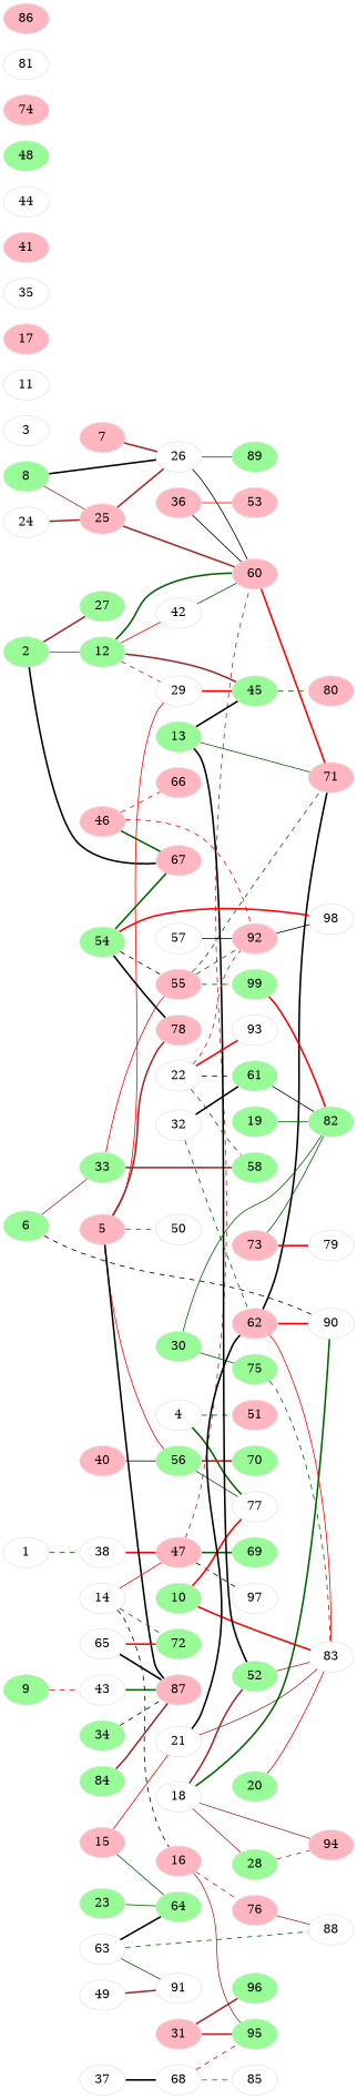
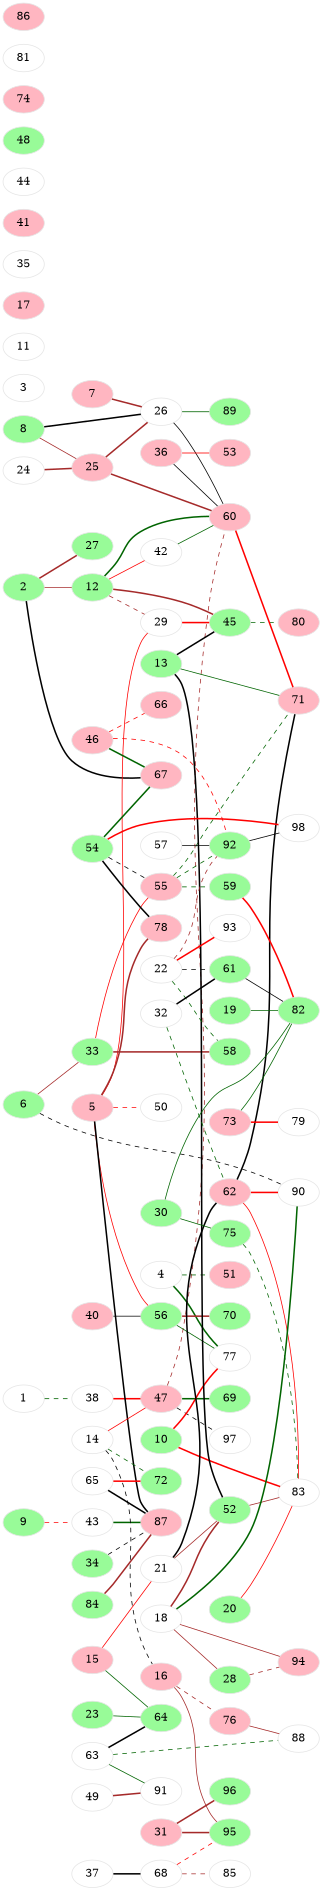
  graph {
    rankdir=LR
    node [color=gray90 fillcolor=white style=filled]
    edge [color=darkgreen style=bold]
    1
    38
    47 [fillcolor=lightpink]
    2 [fillcolor=palegreen]
    12 [fillcolor=palegreen]
    27 [fillcolor=palegreen]
    67 [fillcolor=lightpink]
    29
    42
    45 [fillcolor=palegreen]
    60 [fillcolor=lightpink]
    3
    51 [fillcolor=lightpink]
    4
    77
    5 [fillcolor=lightpink]
    50
    56 [fillcolor=palegreen]
    78 [fillcolor=lightpink]
    87 [fillcolor=lightpink]
    70 [fillcolor=palegreen]
    6 [fillcolor=palegreen]
    33 [fillcolor=palegreen]
    90
    58 [fillcolor=palegreen]
    55 [fillcolor=lightpink]
    7 [fillcolor=lightpink]
    26
    89 [fillcolor=palegreen]
    8 [fillcolor=palegreen]
    25 [fillcolor=lightpink]
    9 [fillcolor=palegreen]
    43
    10 [fillcolor=palegreen]
    83
    11
    80 [fillcolor=lightpink]
    71 [fillcolor=lightpink]
    13 [fillcolor=palegreen]
    52 [fillcolor=palegreen]
    16 [fillcolor=lightpink]
    14
    72 [fillcolor=palegreen]
    76 [fillcolor=lightpink]
    95 [fillcolor=palegreen]
    69 [fillcolor=palegreen]
    97
    15 [fillcolor=lightpink]
    21
    64 [fillcolor=palegreen]
    62 [fillcolor=lightpink]
    88
    17 [fillcolor=lightpink]
    18
    28 [fillcolor=palegreen]
    94 [fillcolor=lightpink]
    19 [fillcolor=palegreen]
    82 [fillcolor=palegreen]
    20 [fillcolor=palegreen]
    22
    61 [fillcolor=palegreen]
-   92 [fillcolor=lightpink]
+   92 [fillcolor=palegreen]
    93
    98
    23 [fillcolor=palegreen]
    24
    30 [fillcolor=palegreen]
    75 [fillcolor=palegreen]
    31 [fillcolor=lightpink]
    96 [fillcolor=palegreen]
    32
-   59 [fillcolor=palegreen label=99]
+   59 [fillcolor=palegreen]
    34 [fillcolor=palegreen]
    35
    36 [fillcolor=lightpink]
    53 [fillcolor=lightpink]
    37
    68
    85
    40 [fillcolor=lightpink]
    41 [fillcolor=lightpink]
    44
    46 [fillcolor=lightpink]
    66 [fillcolor=lightpink]
    48 [fillcolor=palegreen]
    49
    91
    54 [fillcolor=palegreen]
    57
    63
    65
    73 [fillcolor=lightpink]
    79
    74 [fillcolor=lightpink]
    81
    84 [fillcolor=palegreen]
    86 [fillcolor=lightpink]
    1 -- 38 [style=dashed]
    38 -- 47 [color=red]
    47 -- 60 [color=brown style=dashed]
    47 -- 69
    47 -- 97 [color=black style=dashed]
    2 -- 12 [color=brown style=solid]
    2 -- 27 [color=brown]
    2 -- 67 [color=black]
    12 -- 29 [color=brown style=dashed]
    12 -- 42 [color=red style=solid]
    12 -- 45 [color=brown]
    12 -- 60
    29 -- 45 [color=red]
    42 -- 60 [style=solid]
    45 -- 80 [style=dashed]
    60 -- 71 [color=red]
    4 -- 51 [style=dashed]
    4 -- 77
    5 -- 29 [color=red style=solid]
    5 -- 50 [color=red style=dashed]
    5 -- 56 [color=red style=solid]
    5 -- 78 [color=brown]
    5 -- 87 [color=black]
    56 -- 77 [style=solid]
    56 -- 70 [color=brown]
    6 -- 33 [color=brown style=solid]
    6 -- 90 [color=black style=dashed]
    33 -- 58 [color=brown]
    33 -- 55 [color=red style=solid]
    55 -- 71 [style=dashed]
    55 -- 92 [style=dashed]
    55 -- 59 [style=dashed]
    7 -- 26 [color=brown]
    26 -- 60 [color=black style=solid]
    26 -- 89 [style=solid]
    8 -- 26 [color=black]
    8 -- 25 [color=brown style=solid]
    25 -- 60 [color=brown]
    25 -- 26 [color=brown]
    9 -- 43 [color=red style=dashed]
    43 -- 87
    10 -- 77 [color=red]
    10 -- 83 [color=red]
    13 -- 45 [color=black]
    13 -- 71 [style=solid]
    13 -- 52 [color=black]
    52 -- 83 [color=brown style=solid]
    16 -- 76 [color=brown style=dashed]
    16 -- 95 [color=brown style=solid]
    14 -- 47 [color=red style=solid]
    14 -- 16 [color=black style=dashed]
    14 -- 72 [style=dashed]
    76 -- 88 [color=brown style=solid]
    15 -- 21 [color=red style=solid]
    15 -- 64 [style=solid]
-   21 -- 83 [color=brown style=solid]
+   21 -- 52 [color=brown style=solid]
    21 -- 62 [color=black]
    62 -- 90 [color=red]
    62 -- 83 [color=red style=solid]
    62 -- 71 [color=black]
    18 -- 90
    18 -- 52 [color=brown]
    18 -- 28 [color=brown style=solid]
    18 -- 94 [color=brown style=solid]
    28 -- 94 [color=brown style=dashed]
    19 -- 82 [style=solid]
    20 -- 83 [color=red style=solid]
    22 -- 58 [style=dashed]
    22 -- 61 [color=black style=dashed]
    22 -- 92 [color=brown style=dashed]
    22 -- 93 [color=red]
    61 -- 82 [color=black style=solid]
    92 -- 98 [color=black style=solid]
    23 -- 64 [style=solid]
    24 -- 25 [color=brown]
    30 -- 82 [style=solid]
    30 -- 75 [style=solid]
    75 -- 83 [style=dashed]
    31 -- 95 [color=brown]
    31 -- 96 [color=brown]
    32 -- 62 [style=dashed]
    32 -- 61 [color=black]
    59 -- 82 [color=red]
    34 -- 87 [color=black style=dashed]
    36 -- 60 [color=black style=solid]
    36 -- 53 [color=red style=solid]
    37 -- 68 [color=black]
    68 -- 95 [color=red style=dashed]
    68 -- 85 [color=brown style=dashed]
    40 -- 56 [color=black style=solid]
    46 -- 67
    46 -- 92 [color=red style=dashed]
    46 -- 66 [color=red style=dashed]
    49 -- 91 [color=brown]
    54 -- 67
    54 -- 78 [color=black]
    54 -- 55 [color=black style=dashed]
    54 -- 98 [color=red]
    57 -- 92 [color=black style=solid]
    63 -- 64 [color=black]
    63 -- 88 [style=dashed]
    63 -- 91 [style=solid]
    65 -- 87 [color=black]
    65 -- 72 [color=red]
    73 -- 82 [style=solid]
    73 -- 79 [color=red]
    84 -- 87 [color=brown]
  }
